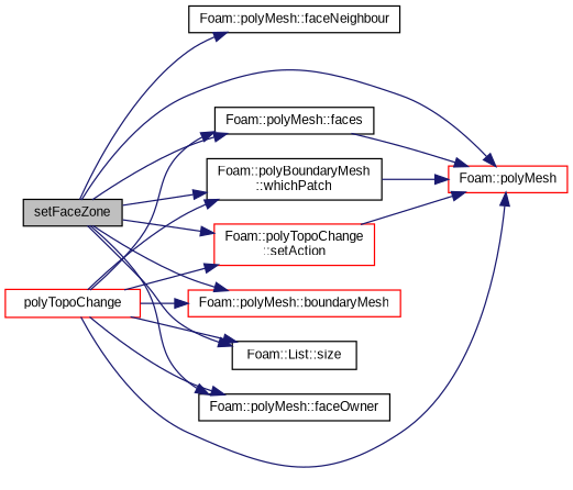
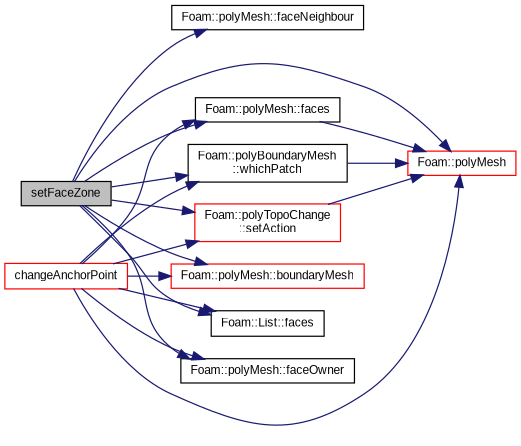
  digraph {
    fontname="Liberation Sans"
    rankdir=LR
    node [color=black fontname="Liberation Sans" fontsize=10 shape=record]
    edge [color=midnightblue fontname="Liberation Sans" fontsize=10 labelfontname=Helvetica labelfontsize=10 style=solid]
    n1 [fillcolor=grey75 fontcolor=black height=0.2 label=setFaceZone style=filled width=0.4]
    n2 [color=red height=0.2 label="Foam::polyMesh" width=0.4]
    n3 [color=red height=0.2 label="Foam::polyMesh::boundaryMesh" width=0.4]
    n4 [height=0.2 label="Foam::polyMesh::faces" width=0.4]
-   n5 [height=0.2 label="Foam::List::size" width=0.4]
+   n5 [height=0.2 label="Foam::List::faces" width=0.4]
    n6 [height=0.2 label="Foam::polyBoundaryMesh\l::whichPatch" width=0.4]
    n7 [color=red height=0.2 label="Foam::polyTopoChange\l::setAction" width=0.4]
    n8 [height=0.2 label="Foam::polyMesh::faceOwner" width=0.4]
    n9 [height=0.2 label="Foam::polyMesh::faceNeighbour" width=0.4]
-   n10 [color=red height=0.2 label=polyTopoChange width=0.4]
+   n10 [color=red height=0.2 label=changeAnchorPoint width=0.4]
    n1 -> n2
    n1 -> n3
    n1 -> n4
    n1 -> n5
    n1 -> n6
    n1 -> n7
    n1 -> n8
    n1 -> n9
    n4 -> n2
    n6 -> n2
    n7 -> n2
    n10 -> n2
    n10 -> n3
    n10 -> n4
    n10 -> n5
    n10 -> n6
    n10 -> n7
    n10 -> n8
  }
